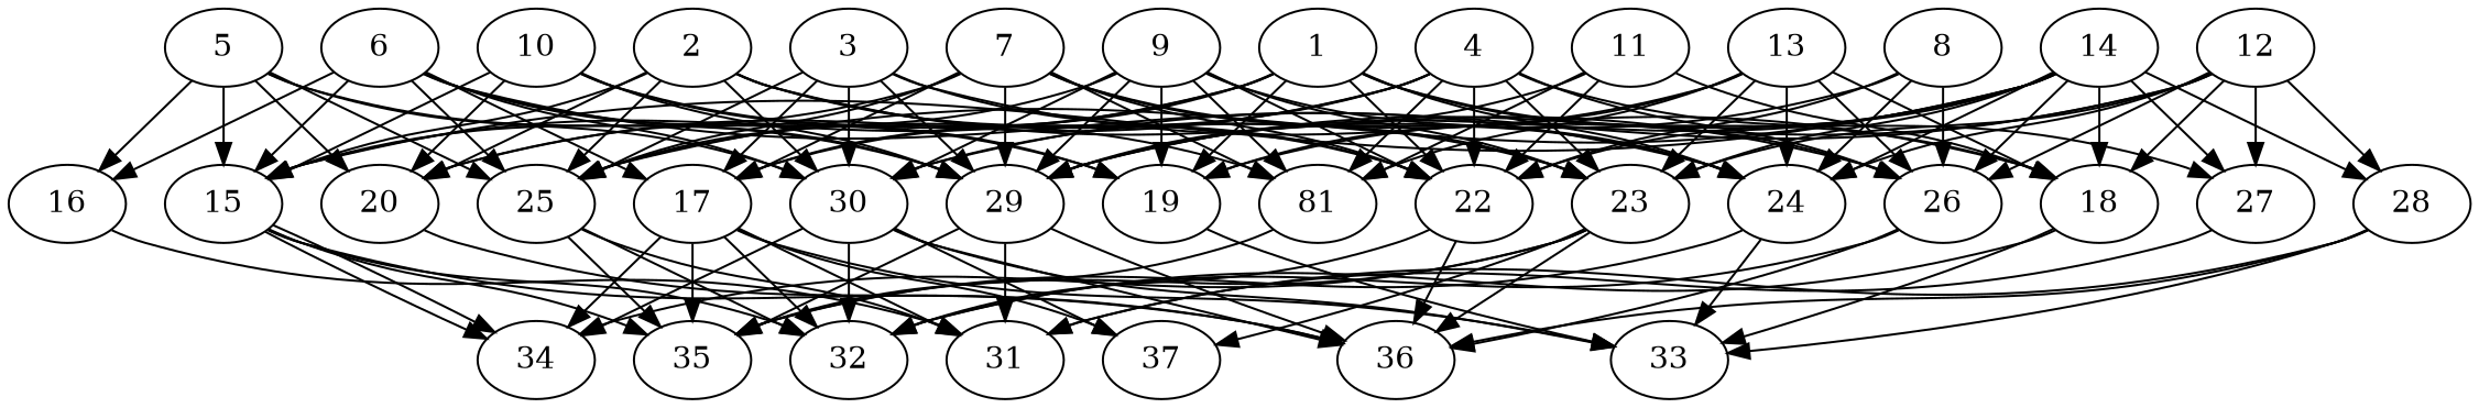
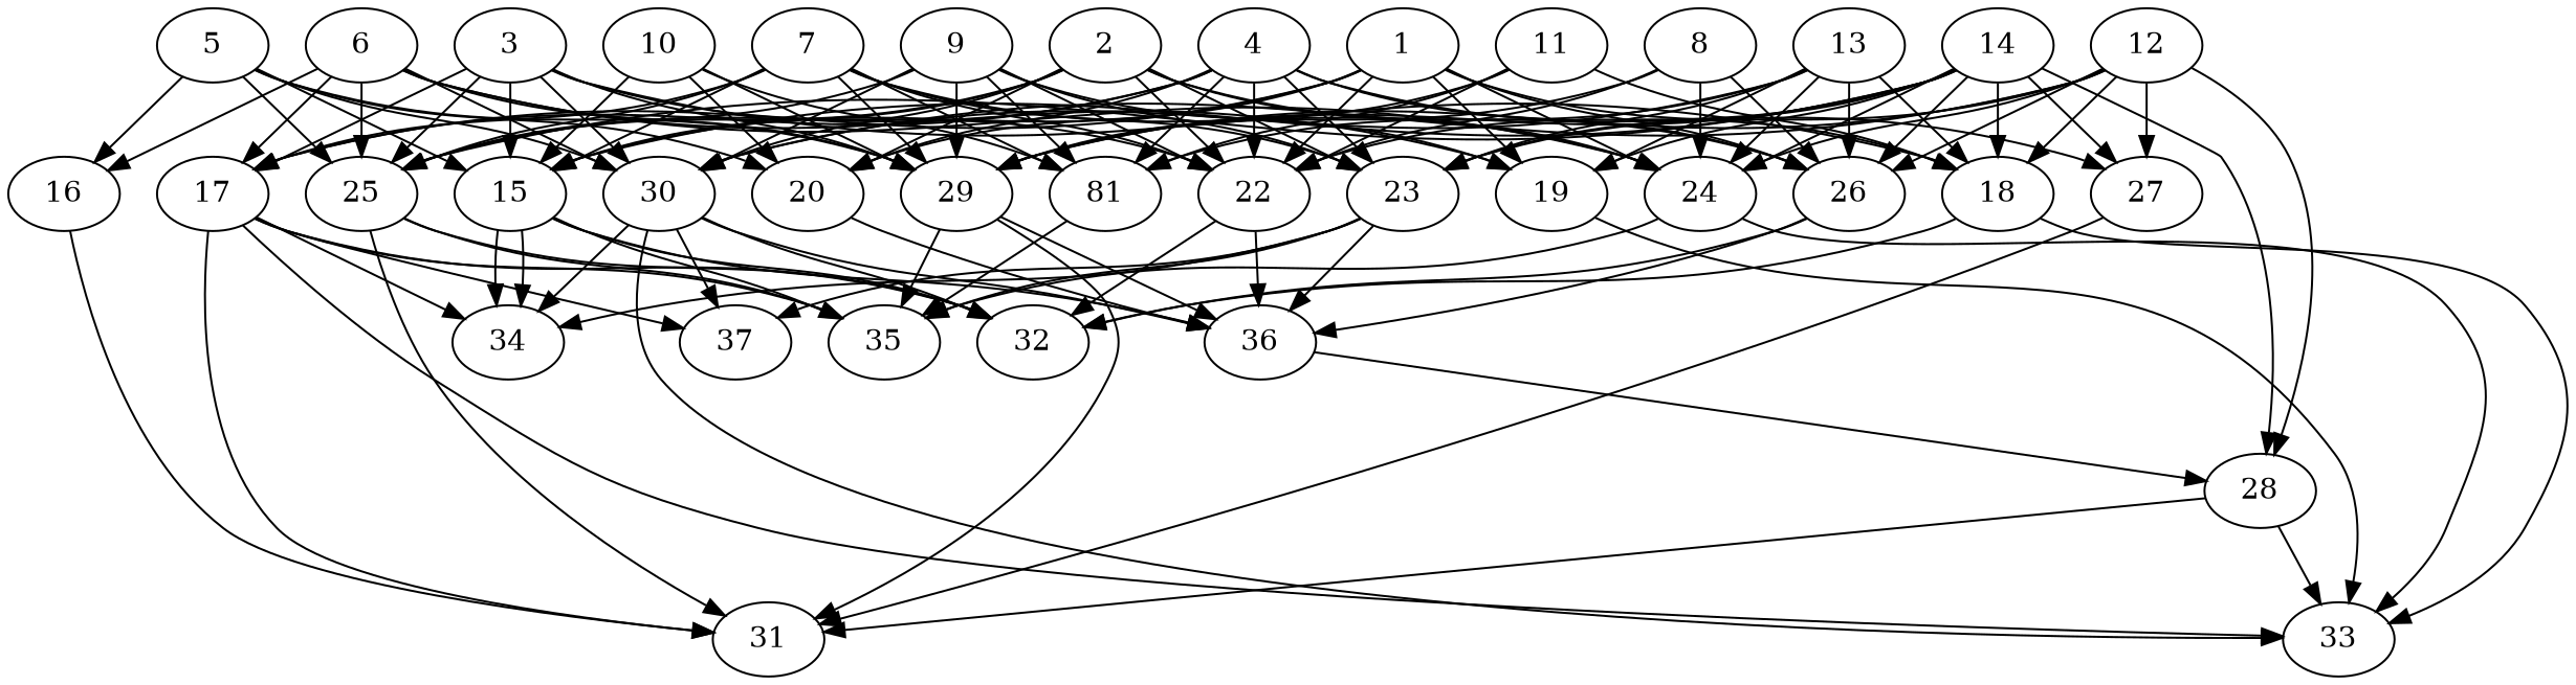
  digraph {
    node [alpha=0.05]
    1 [alpha=0.00 expect_size=4807236932218345472]
    15 [alpha=0.19 expect_size=836699987234529476608]
    17 [alpha=0.01 expect_size=2403245585993037824]
    18 [alpha=0.02 expect_size=1859459220361969664000]
    19 [expect_size=1191796655085761280]
    20 [alpha=0.16 expect_size=3854798080059696480256]
    22 [alpha=0.17 expect_size=120668348180525200]
    24 [alpha=0.02 expect_size=119108590260957424]
    26 [alpha=0.19 expect_size=98033034381016048]
    32 [alpha=0.07 expect_size=4953073061479316480]
    34 [alpha=0.15 expect_size=21644577579665304]
    35 [alpha=0.16 expect_size=1295967255580050944]
    36 [alpha=0.07 expect_size=2194965210727766528]
    31 [expect_size=135104432033801040]
    33 [alpha=0.11 expect_size=4004560881616190]
    37 [alpha=0.11 expect_size=131109579819425184]
    2 [alpha=0.09 expect_size=3017423136791219]
    23 [alpha=0.14 expect_size=193831686746077376]
    25 [alpha=0.17 expect_size=2661925190987201642496]
    30 [alpha=0.14 expect_size=1907532584340082432]
    3 [alpha=0.14 expect_size=1165808253807944448]
    29 [expect_size=4685531996736629760]
    4 [alpha=0.00 expect_size=1107258847500343936]
    n24 [alpha=0.12 expect_size=3361939807451819008 label=81]
    27 [alpha=0.16 expect_size=448067976755073984]
    5 [alpha=0.02 expect_size=32761671056537320]
    16 [alpha=0.04 expect_size=7037052066500049895424]
    6 [alpha=0.14 expect_size=16355704752322920841216]
    7 [alpha=0.03 expect_size=12774006125939639975936]
    8 [expect_size=5008529706168227840]
    9 [alpha=0.12 expect_size=2264522661385124608]
    10 [alpha=0.15 expect_size=4658955671513630720]
    11 [alpha=0.02 expect_size=4984770578228300800]
    12 [alpha=0.12 expect_size=3497607443235902976]
    28 [alpha=0.01 expect_size=3649355332449399209984]
    13 [expect_size=12294655445602714]
    14 [alpha=0.18 expect_size=80381006044987392000]
    1 -> 15
    1 -> 17
    1 -> 18
    1 -> 19
    1 -> 20
    1 -> 22
    1 -> 24
    1 -> 26
    15 -> 32
    15 -> 34
    15 -> 34
    15 -> 35
    15 -> 36
    17 -> 32
    17 -> 34
    17 -> 35
    17 -> 31
    17 -> 33
    17 -> 37
    18 -> 32
    18 -> 33
    19 -> 33
    20 -> 36
    22 -> 32
    22 -> 36
    24 -> 35
    24 -> 33
    26 -> 32
    26 -> 36
    2 -> 15
    2 -> 20
    2 -> 22
    2 -> 26
    2 -> 23
    2 -> 25
    2 -> 30
    23 -> 34
    23 -> 35
    23 -> 36
    23 -> 37
    25 -> 32
    25 -> 35
    25 -> 31
    30 -> 32
    30 -> 34
    30 -> 36
    30 -> 33
    30 -> 37
-   6 -> 15
+   3 -> 15
    3 -> 17
    3 -> 18
    3 -> 22
    3 -> 25
    3 -> 30
    3 -> 29
    29 -> 35
    29 -> 36
    29 -> 31
    4 -> 17
    4 -> 20
    4 -> 22
    4 -> 26
    4 -> 23
    4 -> 25
    4 -> n24
    4 -> 27
    n24 -> 35
    27 -> 31
    5 -> 15
    5 -> 20
    5 -> 25
    5 -> 30
    5 -> 29
    5 -> 16
    16 -> 31
    6 -> 17
    6 -> 19
    6 -> 24
    6 -> 25
    6 -> 30
    6 -> 29
    6 -> 16
    7 -> 15
    7 -> 17
    7 -> 22
    7 -> 24
    7 -> 23
    7 -> 25
    7 -> 29
    7 -> n24
    8 -> 22
    8 -> 24
    8 -> 26
    8 -> 29
    9 -> 19
    9 -> 22
-   9 -> 24
+   2 -> 24
    9 -> 23
    9 -> 25
    9 -> 30
    9 -> 29
    9 -> n24
    10 -> 15
-   10 -> 19
    10 -> 20
    10 -> 29
    10 -> n24
    11 -> 18
    11 -> 22
    11 -> 29
    11 -> n24
    12 -> 18
    12 -> 24
    12 -> 26
    12 -> 23
    12 -> 30
    12 -> 29
    12 -> 27
    12 -> 28
-   28 -> 36
+   36 -> 28
    28 -> 31
    28 -> 33
    13 -> 18
    13 -> 19
    13 -> 24
    13 -> 26
    13 -> 23
    13 -> 30
    13 -> n24
    14 -> 15
    14 -> 18
    14 -> 19
    14 -> 22
    14 -> 24
    14 -> 26
    14 -> 23
    14 -> 25
    14 -> 29
    14 -> 27
    14 -> 28
  }
